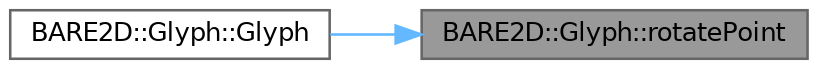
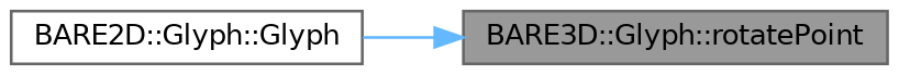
  digraph {
    rankdir=RL
    node [fontname=Helvetica fontsize=10 shape=box style=filled]
-   n1 [color=gray40 fillcolor=grey60 fontcolor=black height=0.2 label="BARE2D::Glyph::rotatePoint" width=0.4]
+   n1 [color=gray40 fillcolor=grey60 fontcolor=black height=0.2 label="BARE3D::Glyph::rotatePoint" width=0.4]
    n2 [color=grey40 fillcolor=white height=0.2 label="BARE2D::Glyph::Glyph" width=0.4]
    n1 -> n2 [color=steelblue1 dir=back fontname=Helvetica fontsize=10 labelfontname=Helvetica labelfontsize=10 style=solid]
  }
